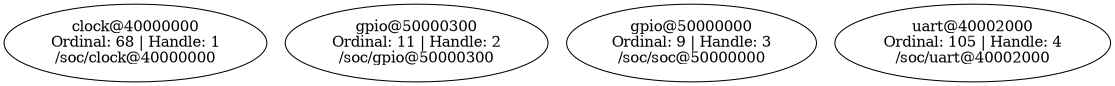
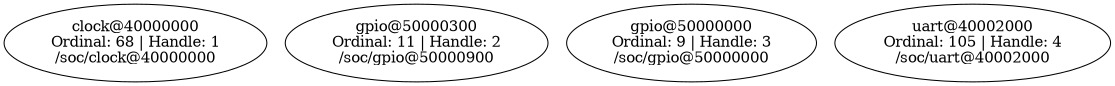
  digraph {
    n1 [label="clock@40000000\nOrdinal: 68 | Handle: 1\n/soc/clock@40000000"]
-   n2 [label="gpio@50000300\nOrdinal: 11 | Handle: 2\n/soc/gpio@50000300"]
-   n3 [label="gpio@50000000\nOrdinal: 9 | Handle: 3\n/soc/soc@50000000"]
+   n2 [label="gpio@50000300\nOrdinal: 11 | Handle: 2\n/soc/gpio@50000900"]
+   n3 [label="gpio@50000000\nOrdinal: 9 | Handle: 3\n/soc/gpio@50000000"]
    n4 [label="uart@40002000\nOrdinal: 105 | Handle: 4\n/soc/uart@40002000"]
  }
